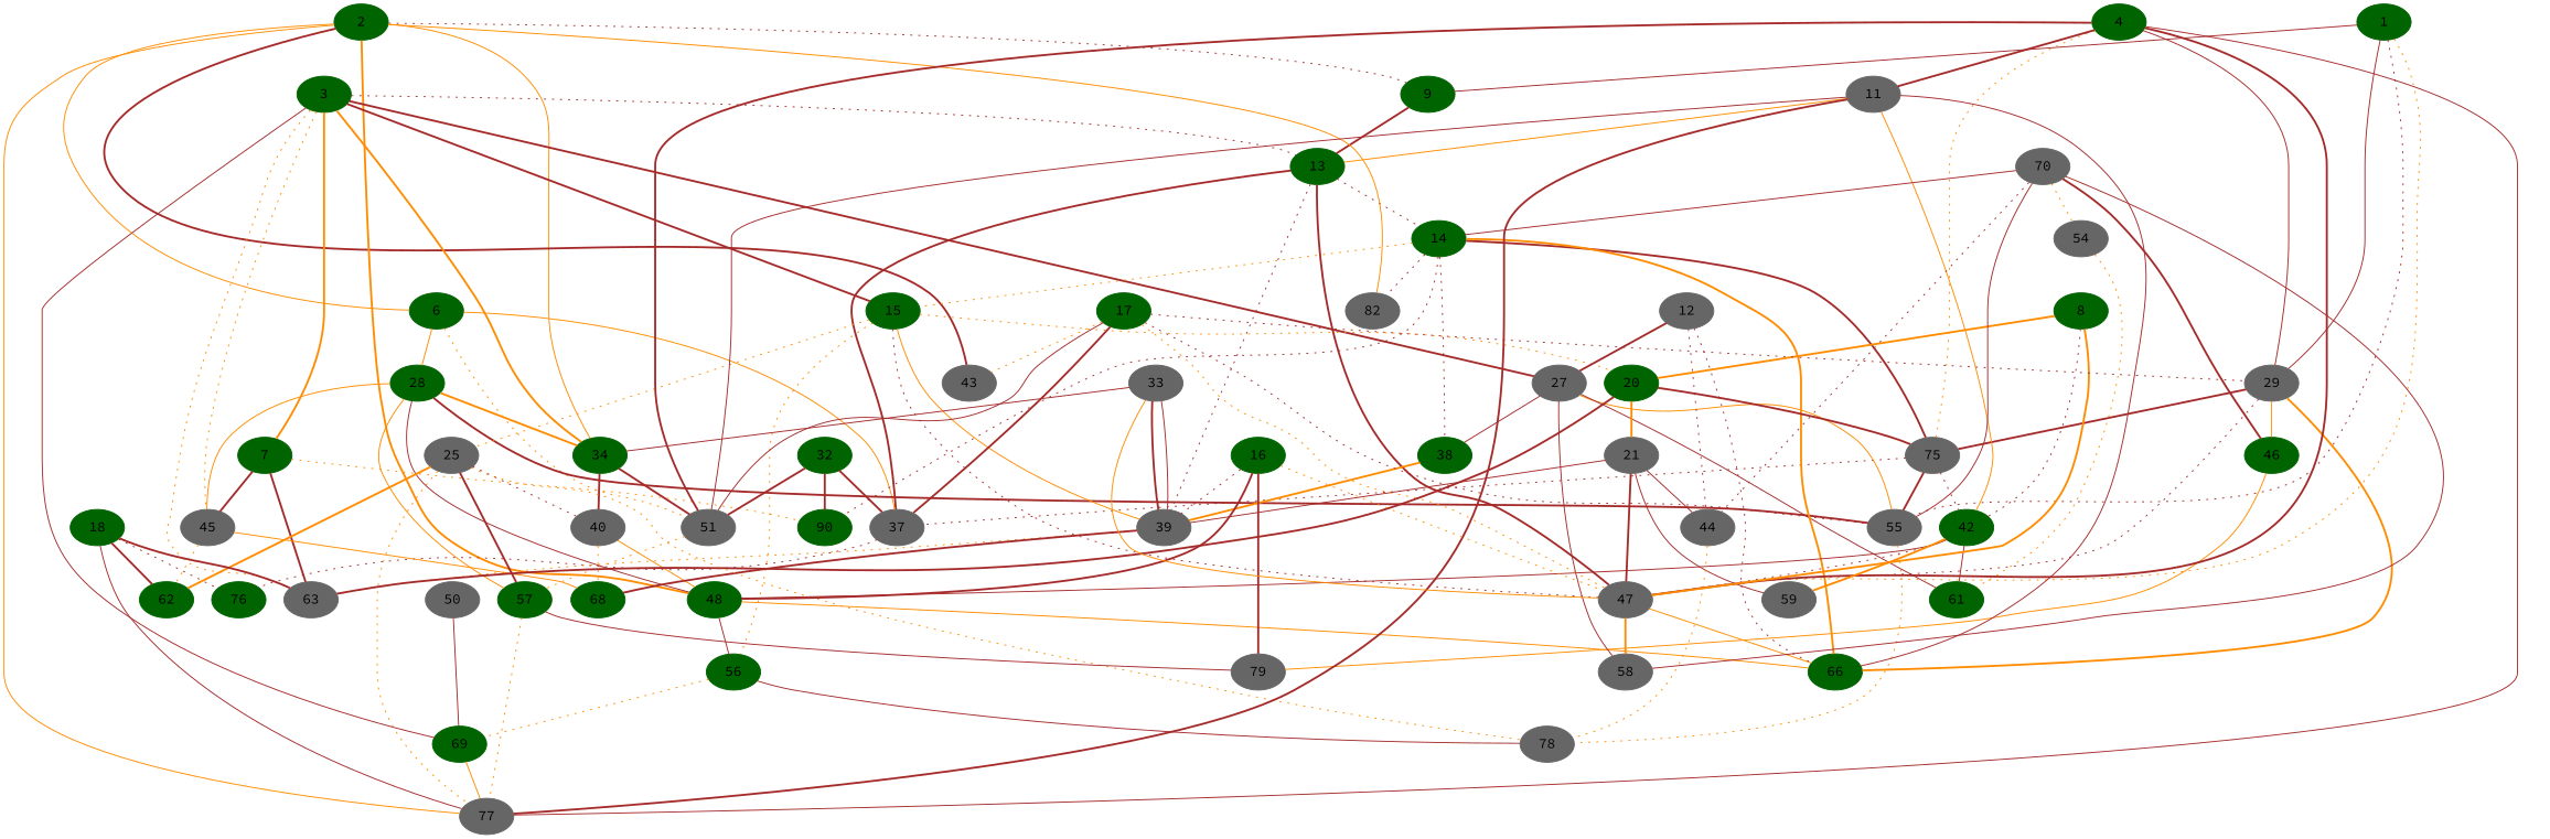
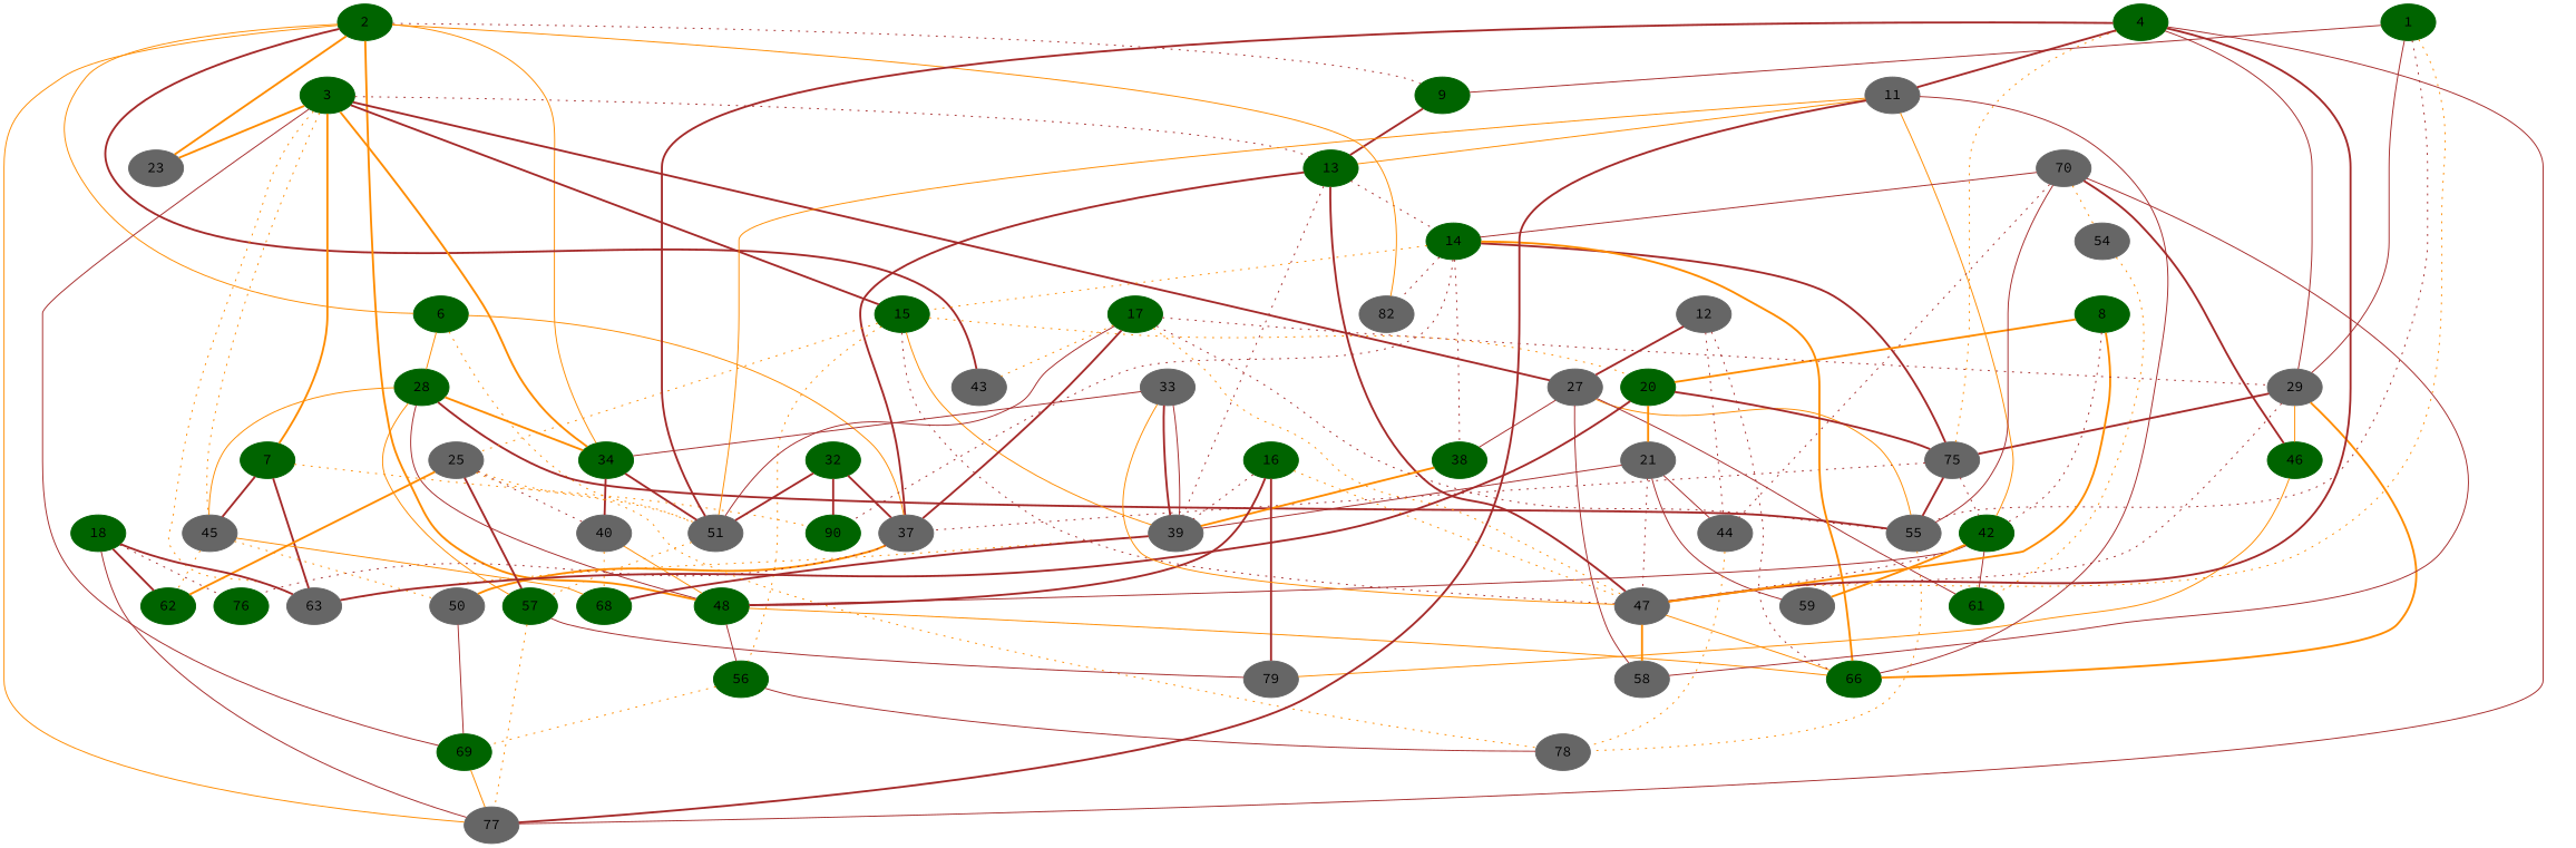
  graph {
    fontname="Source Code Pro"
    node [color=darkgreen fontname="Source Code Pro" style=filled]
    edge [color=brown fontname="Source Code Pro" style=bold]
    1 [super="+22"]
    9 [super="+36"]
    29 [color=gray40 super="+64"]
    47 [color=gray40 super="+72"]
    55 [color=gray40 super="+73"]
    13 [super="+31"]
    n7 [color=gray40 label=75 super="+41"]
    46
    66
    58 [color=gray40]
    78 [color=gray40]
    2 [super="+49"]
    6
+   23 [color=gray40]
    34 [super="+65"]
    43 [color=gray40]
    48 [super="+93"]
    77 [color=gray40 super="+92"]
    n19 [color=gray40 label=82]
    51 [color=gray40 super="+91"]
    28 [super="+85"]
    37 [color=gray40 super="+52"]
    40 [color=gray40 super="+60"]
    56 [super="+86"]
    3 [super="+26"]
    7
    15 [super="+30"]
    27 [color=gray40 super="+67"]
    45 [color=gray40 super="+75"]
    63 [color=gray40]
    69
    90
    14 [super="+82"]
    39 [color=gray40 super="+80"]
    20 [super="+71"]
    25 [color=gray40 super="+74"]
    38
    61 [super="+88"]
    62
    50 [color=gray40]
    68
    4 [super="+5"]
    11 [color=gray40 super="+53"]
    42 [super="+87"]
    57 [super="+70"]
    76
    21 [color=gray40 super="+84"]
    8
    59 [color=gray40]
    n50 [color=gray40 label=70 super="+83"]
    44 [color=gray40 super="+89"]
    54 [color=gray40]
    79 [color=gray40]
    12 [color=gray40]
    16
    17 [super="+19"]
    18 [super="+24"]
    32
    33 [color=gray40]
    1 -- 9 [style=solid]
    1 -- 29 [style=solid]
    1 -- 47 [color=darkorange style=dotted]
    1 -- 55 [style=dotted]
    9 -- 13
    29 -- 47 [style=dotted]
    29 -- n7
    29 -- 46 [color=darkorange style=solid]
    29 -- 66 [color=darkorange]
    47 -- 66 [color=darkorange style=solid]
    47 -- 58 [color=darkorange]
    55 -- 78 [color=darkorange style=dotted]
    13 -- 47
    13 -- 37
    13 -- 14 [style=dotted]
    13 -- 39 [style=dotted]
    n7 -- 55
    n7 -- 37 [style=dotted]
    n7 -- 42 [style=dotted]
    46 -- 79 [color=darkorange style=solid]
    2 -- 9 [style=dotted]
    2 -- 6 [color=darkorange style=solid]
+   2 -- 23 [color=darkorange]
    2 -- 34 [color=darkorange style=solid]
    2 -- 43
    2 -- 48 [color=darkorange]
    2 -- 77 [color=darkorange style=solid]
    2 -- n19 [color=darkorange style=solid]
    6 -- 51 [color=darkorange style=dotted]
    6 -- 28 [color=darkorange style=solid]
    6 -- 37 [color=darkorange style=solid]
    34 -- 51
    34 -- 40
    48 -- 66 [color=darkorange style=solid]
    48 -- 56 [style=solid]
    51 -- 57 [color=darkorange style=dotted]
    28 -- 55
    28 -- 34 [color=darkorange]
    28 -- 48 [style=solid]
    28 -- 45 [color=darkorange style=solid]
    28 -- 57 [color=darkorange style=solid]
+   37 -- 50 [color=darkorange]
    37 -- 76 [style=dotted]
    40 -- 48 [color=darkorange style=solid]
    40 -- 68 [color=darkorange style=dotted]
    56 -- 78 [style=solid]
    56 -- 69 [color=darkorange style=dotted]
    3 -- 13 [style=dotted]
+   3 -- 23 [color=darkorange]
    3 -- 34 [color=darkorange]
    3 -- 7 [color=darkorange]
    3 -- 15
    3 -- 27
    3 -- 45 [color=darkorange style=dotted]
    3 -- 63 [color=darkorange style=dotted]
    3 -- 69 [style=solid]
    7 -- 45
    7 -- 63
    7 -- 90 [color=darkorange style=dotted]
    15 -- 47 [style=dotted]
    15 -- 56 [color=darkorange style=dotted]
    15 -- 39 [color=darkorange style=solid]
    15 -- 20 [color=darkorange style=dotted]
    15 -- 25 [color=darkorange style=dotted]
    27 -- 55 [color=darkorange style=solid]
    27 -- 58 [style=solid]
    27 -- 38 [style=solid]
    27 -- 61 [style=solid weight=2]
    45 -- 62 [color=darkorange style=dotted]
+   45 -- 50 [color=darkorange style=dotted]
    45 -- 68 [color=darkorange style=solid]
    69 -- 77 [color=darkorange style=solid]
    14 -- n7
    14 -- 66 [color=darkorange]
    14 -- n19 [style=dotted]
    14 -- 15 [color=darkorange style=dotted]
    14 -- 90 [style=dotted]
    14 -- 38 [style=dotted]
    39 -- 63 [color=darkorange style=dotted]
    39 -- 68
    20 -- n7
    20 -- 63
    20 -- 21 [color=darkorange]
    25 -- 78 [color=darkorange style=dotted]
-   25 -- 77 [color=darkorange style=dotted]
+   25 -- 51 [color=darkorange style=dotted]
    25 -- 40 [style=dotted]
    25 -- 62 [color=darkorange]
    25 -- 57
    38 -- 39 [color=darkorange]
    50 -- 69 [style=solid]
    4 -- 29 [style=solid]
    4 -- 47
    4 -- n7 [color=darkorange style=dotted]
    4 -- 77 [style=solid weight=2]
    4 -- 51
    4 -- 11 [weight=2]
    11 -- 13 [color=darkorange style=solid]
    11 -- 66 [style=solid]
    11 -- 77
-   11 -- 51 [style=solid]
+   11 -- 51 [color=darkorange style=solid]
    11 -- 42 [color=darkorange style=solid]
    42 -- 47 [style=dotted]
    42 -- 48 [style=solid]
    42 -- 61 [style=solid]
    42 -- 59 [color=darkorange]
    57 -- 77 [color=darkorange style=dotted]
    57 -- 79 [style=solid]
-   21 -- 47
+   21 -- 47 [style=dotted]
    21 -- 39 [style=solid]
    21 -- 59 [style=solid]
    21 -- 44 [style=solid]
    8 -- 47 [color=darkorange]
    8 -- 20 [color=darkorange]
    8 -- 42 [style=dotted]
    n50 -- 55 [style=solid weight=2]
    n50 -- 46 [weight=2]
    n50 -- 58 [style=solid]
    n50 -- 14 [style=solid]
    n50 -- 44 [style=dotted]
    n50 -- 54 [color=darkorange style=dotted]
    44 -- 78 [color=darkorange style=dotted]
    54 -- 61 [color=darkorange style=dotted]
    12 -- 66 [style=dotted]
    12 -- 27
    12 -- 44 [style=dotted]
    16 -- 47 [color=darkorange style=dotted]
    16 -- 48
    16 -- 39 [style=dotted]
    16 -- 79
    17 -- 29 [style=dotted]
    17 -- 47 [color=darkorange style=dotted]
    17 -- 55 [style=dotted]
    17 -- 43 [color=darkorange style=dotted]
    17 -- 51 [style=solid]
    17 -- 37
    18 -- 77 [style=solid]
    18 -- 63
    18 -- 62
    18 -- 76 [style=dotted]
    32 -- 51
    32 -- 37
    32 -- 90
    33 -- 47 [color=darkorange style=solid]
    33 -- 34 [style=solid]
    33 -- 39
    33 -- 39 [style=solid]
  }
